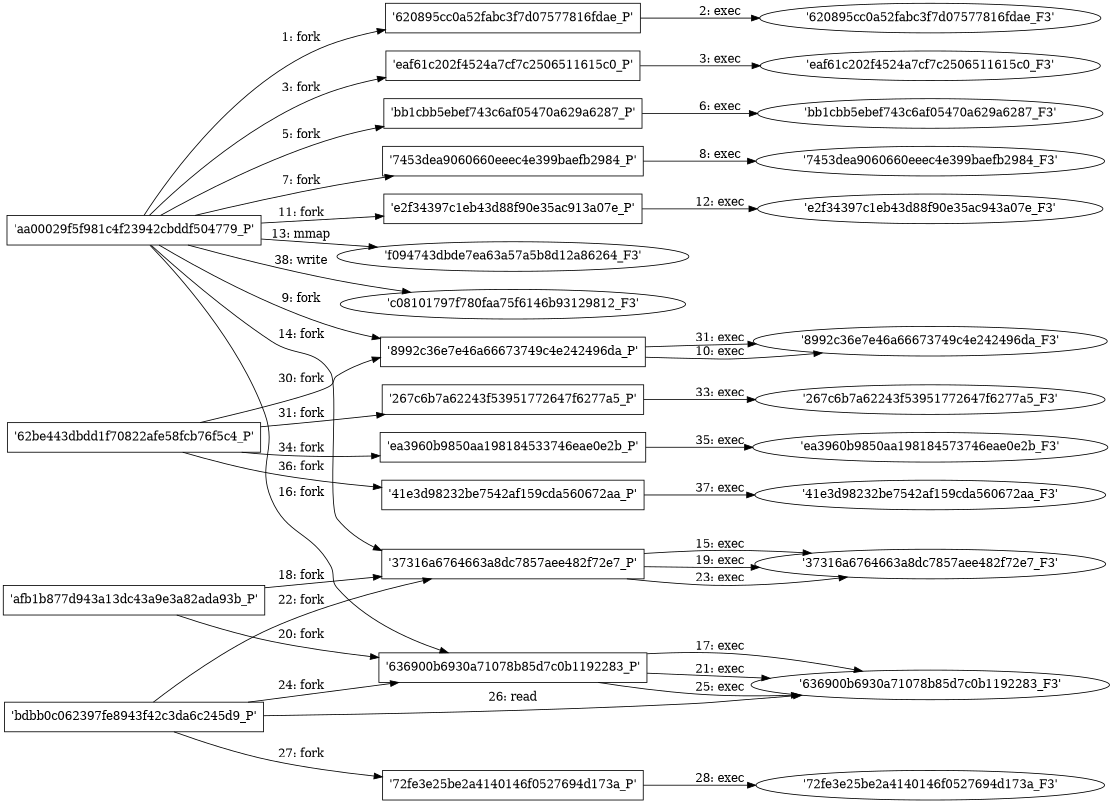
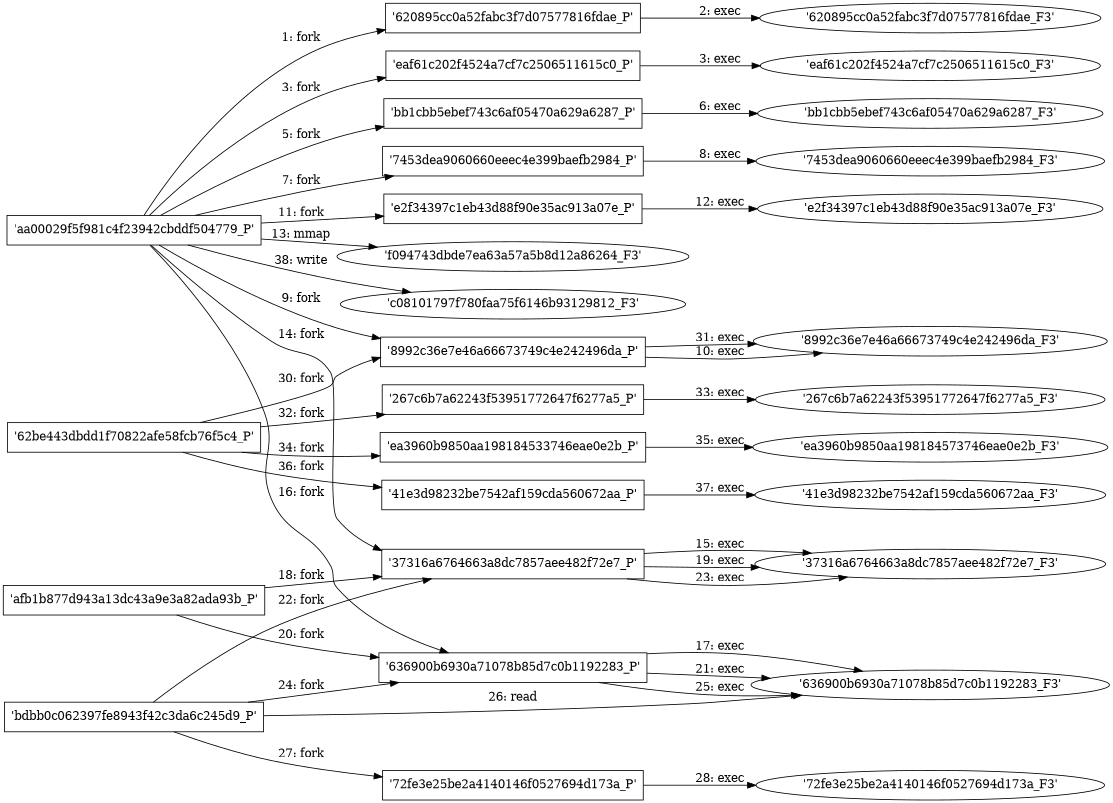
  digraph {
    engine=neato
    fixedsize=false
    fontsize=10
    nodesep=0.3
    rankdir=LR
    ranksep=0
    splines=true
    node [node_type=Process shape=box]
    "'aa00029f5f981c4f23942cbddf504779_P'"
    "'620895cc0a52fabc3f7d07577816fdae_P'"
    "'eaf61c202f4524a7cf7c2506511615c0_P'"
    "'bb1cbb5ebef743c6af05470a629a6287_P'"
    "'7453dea9060660eeec4e399baefb2984_P'"
    "'8992c36e7e46a66673749c4e242496da_P'"
    "'e2f34397c1eb43d88f90e35ac913a07e_P'"
    "'f094743dbde7ea63a57a5b8d12a86264_F3'" [node_type=file shape=ellipse]
    "'37316a6764663a8dc7857aee482f72e7_P'"
    "'636900b6930a71078b85d7c0b1192283_P'"
    "'c08101797f780faa75f6146b93129812_F3'" [node_type=file shape=ellipse]
    "'620895cc0a52fabc3f7d07577816fdae_F3'" [node_type=File shape=ellipse]
    "'eaf61c202f4524a7cf7c2506511615c0_F3'" [node_type=File shape=ellipse]
    "'bb1cbb5ebef743c6af05470a629a6287_F3'" [node_type=File shape=ellipse]
    "'7453dea9060660eeec4e399baefb2984_F3'" [node_type=File shape=ellipse]
    "'8992c36e7e46a66673749c4e242496da_F3'" [node_type=File shape=ellipse]
-   "'e2f34397c1eb43d88f90e35ac913a07e_F3'" [node_type=File shape=ellipse label="'e2f34397c1eb43d88f90e35ac943a07e_F3'"]
+   "'e2f34397c1eb43d88f90e35ac913a07e_F3'" [node_type=File shape=ellipse]
    "'37316a6764663a8dc7857aee482f72e7_F3'" [node_type=File shape=ellipse]
    "'636900b6930a71078b85d7c0b1192283_F3'" [node_type=file shape=ellipse]
    "'afb1b877d943a13dc43a9e3a82ada93b_P'"
    "'bdbb0c062397fe8943f42c3da6c245d9_P'"
    "'72fe3e25be2a4140146f0527694d173a_P'"
    "'72fe3e25be2a4140146f0527694d173a_F3'" [node_type=File shape=ellipse]
    "'62be443dbdd1f70822afe58fcb76f5c4_P'"
    "'267c6b7a62243f53951772647f6277a5_P'"
    "'ea3960b9850aa198184533746eae0e2b_P'"
    "'41e3d98232be7542af159cda560672aa_P'"
    "'267c6b7a62243f53951772647f6277a5_F3'" [node_type=File shape=ellipse]
    n29 [label="'ea3960b9850aa198184573746eae0e2b_F3'" node_type=File shape=ellipse]
    "'41e3d98232be7542af159cda560672aa_F3'" [node_type=File shape=ellipse]
    "'aa00029f5f981c4f23942cbddf504779_P'" -> "'620895cc0a52fabc3f7d07577816fdae_P'" [label="1: fork"]
    "'aa00029f5f981c4f23942cbddf504779_P'" -> "'eaf61c202f4524a7cf7c2506511615c0_P'" [label="3: fork"]
    "'aa00029f5f981c4f23942cbddf504779_P'" -> "'bb1cbb5ebef743c6af05470a629a6287_P'" [label="5: fork"]
    "'aa00029f5f981c4f23942cbddf504779_P'" -> "'7453dea9060660eeec4e399baefb2984_P'" [label="7: fork"]
    "'aa00029f5f981c4f23942cbddf504779_P'" -> "'8992c36e7e46a66673749c4e242496da_P'" [label="9: fork"]
    "'aa00029f5f981c4f23942cbddf504779_P'" -> "'e2f34397c1eb43d88f90e35ac913a07e_P'" [label="11: fork"]
    "'aa00029f5f981c4f23942cbddf504779_P'" -> "'f094743dbde7ea63a57a5b8d12a86264_F3'" [label="13: mmap"]
    "'aa00029f5f981c4f23942cbddf504779_P'" -> "'37316a6764663a8dc7857aee482f72e7_P'" [label="14: fork"]
    "'aa00029f5f981c4f23942cbddf504779_P'" -> "'636900b6930a71078b85d7c0b1192283_P'" [label="16: fork"]
    "'aa00029f5f981c4f23942cbddf504779_P'" -> "'c08101797f780faa75f6146b93129812_F3'" [label="38: write"]
    "'620895cc0a52fabc3f7d07577816fdae_P'" -> "'620895cc0a52fabc3f7d07577816fdae_F3'" [label="2: exec"]
    "'eaf61c202f4524a7cf7c2506511615c0_P'" -> "'eaf61c202f4524a7cf7c2506511615c0_F3'" [label="3: exec"]
    "'bb1cbb5ebef743c6af05470a629a6287_P'" -> "'bb1cbb5ebef743c6af05470a629a6287_F3'" [label="6: exec"]
    "'7453dea9060660eeec4e399baefb2984_P'" -> "'7453dea9060660eeec4e399baefb2984_F3'" [label="8: exec"]
    "'8992c36e7e46a66673749c4e242496da_P'" -> "'8992c36e7e46a66673749c4e242496da_F3'" [label="10: exec"]
    "'8992c36e7e46a66673749c4e242496da_P'" -> "'8992c36e7e46a66673749c4e242496da_F3'" [label="31: exec"]
    "'e2f34397c1eb43d88f90e35ac913a07e_P'" -> "'e2f34397c1eb43d88f90e35ac913a07e_F3'" [label="12: exec"]
    "'37316a6764663a8dc7857aee482f72e7_P'" -> "'37316a6764663a8dc7857aee482f72e7_F3'" [label="15: exec"]
    "'37316a6764663a8dc7857aee482f72e7_P'" -> "'37316a6764663a8dc7857aee482f72e7_F3'" [label="19: exec"]
    "'37316a6764663a8dc7857aee482f72e7_P'" -> "'37316a6764663a8dc7857aee482f72e7_F3'" [label="23: exec"]
    "'636900b6930a71078b85d7c0b1192283_P'" -> "'636900b6930a71078b85d7c0b1192283_F3'" [label="17: exec"]
    "'636900b6930a71078b85d7c0b1192283_P'" -> "'636900b6930a71078b85d7c0b1192283_F3'" [label="21: exec"]
    "'636900b6930a71078b85d7c0b1192283_P'" -> "'636900b6930a71078b85d7c0b1192283_F3'" [label="25: exec"]
    "'afb1b877d943a13dc43a9e3a82ada93b_P'" -> "'37316a6764663a8dc7857aee482f72e7_P'" [label="18: fork"]
    "'afb1b877d943a13dc43a9e3a82ada93b_P'" -> "'636900b6930a71078b85d7c0b1192283_P'" [label="20: fork"]
    "'bdbb0c062397fe8943f42c3da6c245d9_P'" -> "'37316a6764663a8dc7857aee482f72e7_P'" [label="22: fork"]
    "'bdbb0c062397fe8943f42c3da6c245d9_P'" -> "'636900b6930a71078b85d7c0b1192283_P'" [label="24: fork"]
    "'bdbb0c062397fe8943f42c3da6c245d9_P'" -> "'636900b6930a71078b85d7c0b1192283_F3'" [label="26: read"]
    "'bdbb0c062397fe8943f42c3da6c245d9_P'" -> "'72fe3e25be2a4140146f0527694d173a_P'" [label="27: fork"]
    "'72fe3e25be2a4140146f0527694d173a_P'" -> "'72fe3e25be2a4140146f0527694d173a_F3'" [label="28: exec"]
    "'62be443dbdd1f70822afe58fcb76f5c4_P'" -> "'8992c36e7e46a66673749c4e242496da_P'" [label="30: fork"]
-   "'62be443dbdd1f70822afe58fcb76f5c4_P'" -> "'267c6b7a62243f53951772647f6277a5_P'" [label="31: fork"]
+   "'62be443dbdd1f70822afe58fcb76f5c4_P'" -> "'267c6b7a62243f53951772647f6277a5_P'" [label="32: fork"]
    "'62be443dbdd1f70822afe58fcb76f5c4_P'" -> "'ea3960b9850aa198184533746eae0e2b_P'" [label="34: fork"]
    "'62be443dbdd1f70822afe58fcb76f5c4_P'" -> "'41e3d98232be7542af159cda560672aa_P'" [label="36: fork"]
    "'267c6b7a62243f53951772647f6277a5_P'" -> "'267c6b7a62243f53951772647f6277a5_F3'" [label="33: exec"]
    "'ea3960b9850aa198184533746eae0e2b_P'" -> n29 [label="35: exec"]
    "'41e3d98232be7542af159cda560672aa_P'" -> "'41e3d98232be7542af159cda560672aa_F3'" [label="37: exec"]
  }
